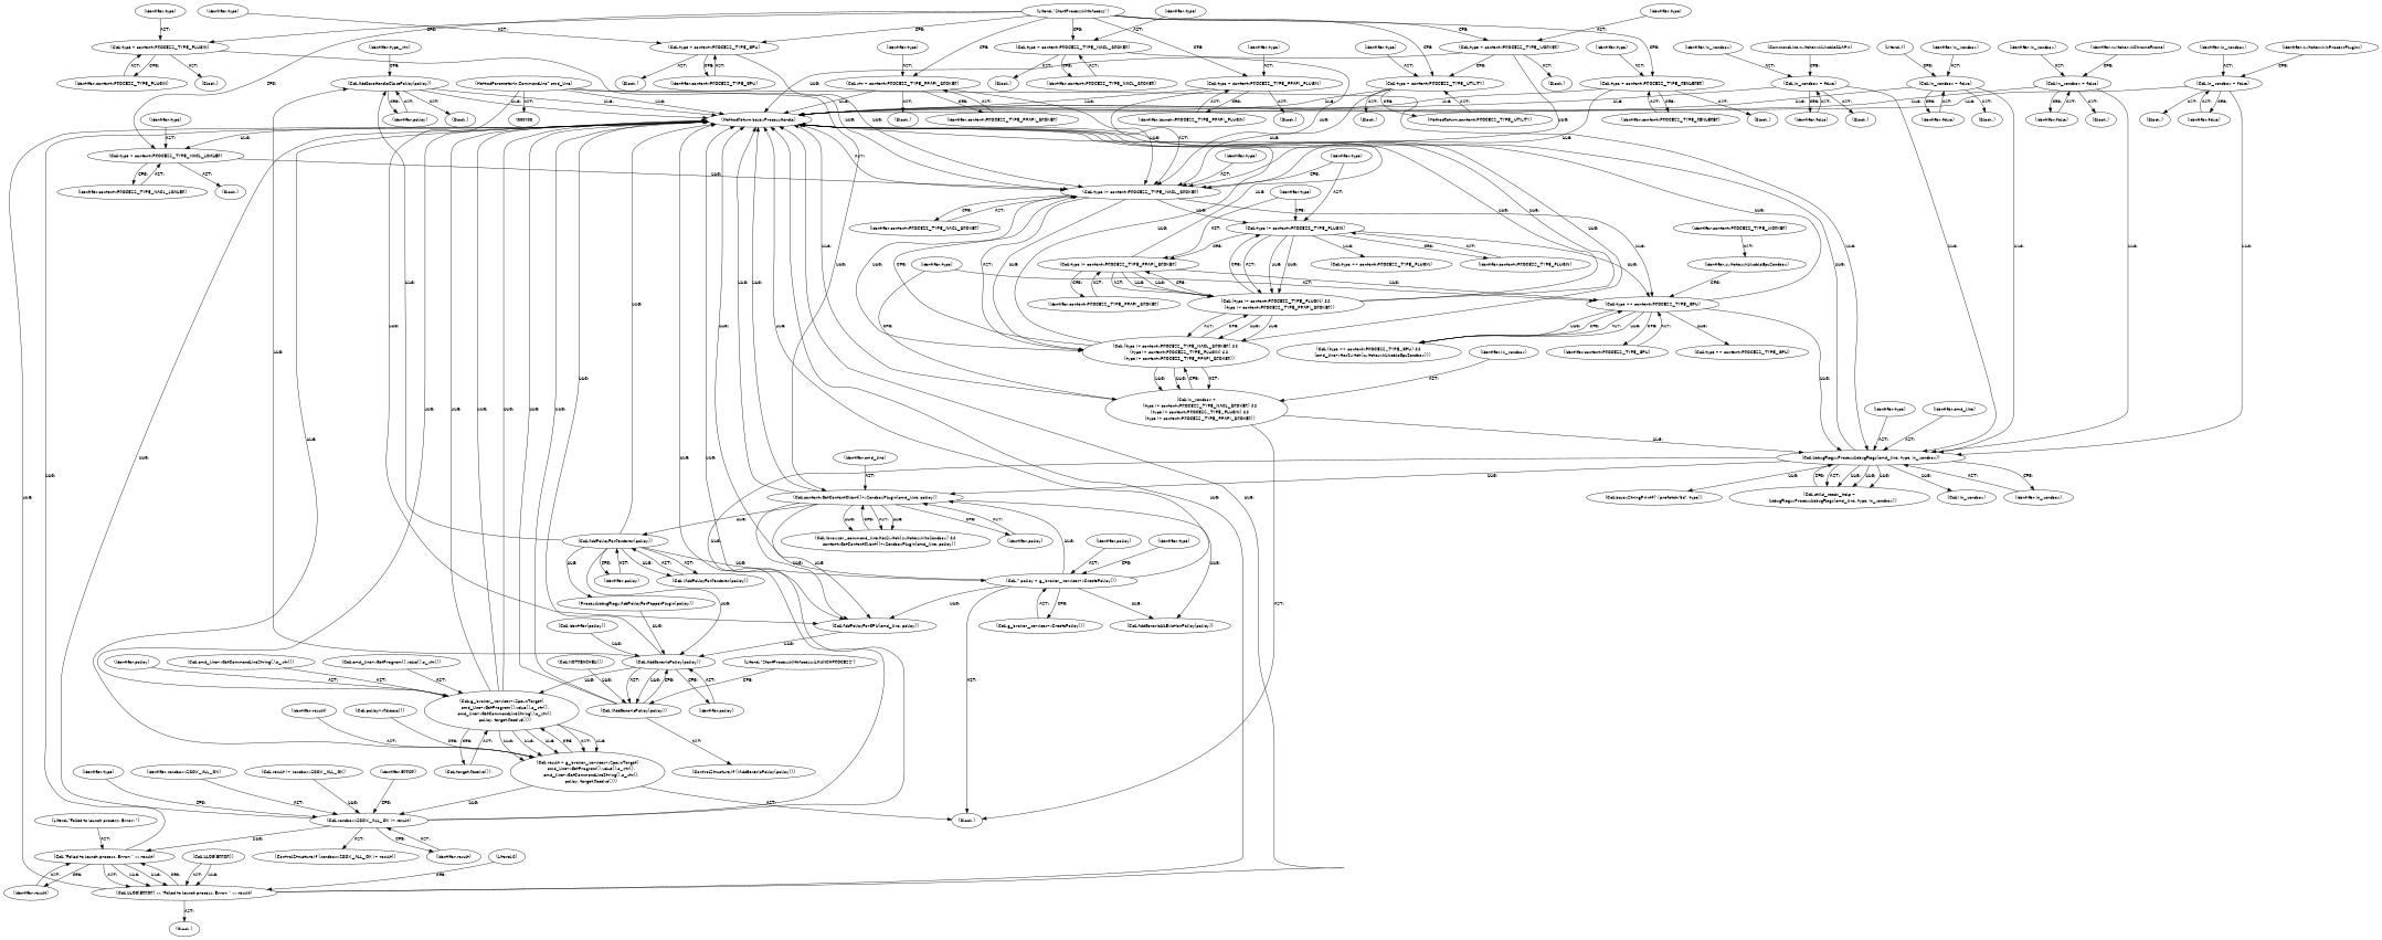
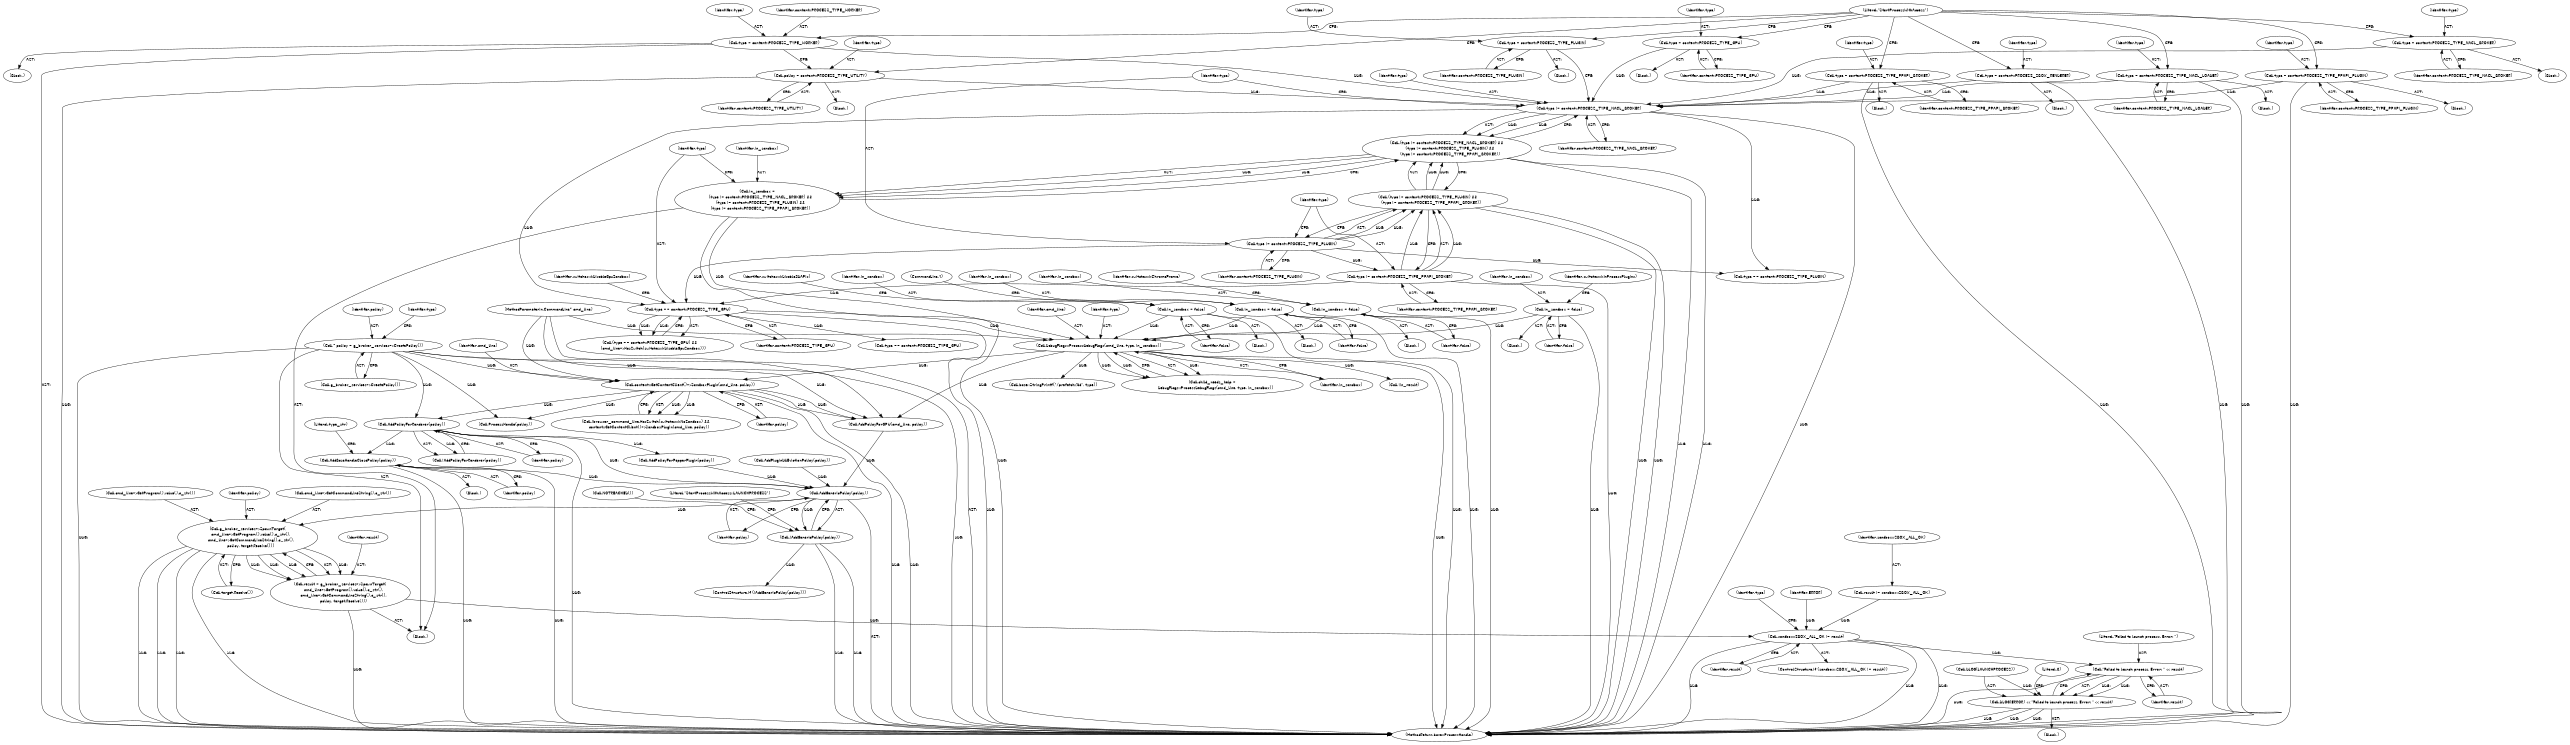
  digraph {
    fontname="Patrick Hand"
    node [fontname="Patrick Hand"]
    edge [fontname="Patrick Hand"]
    n1 [label="(Call,AddBaseHandleClosePolicy(policy))"]
    n2 [label="(Call,AddGenericPolicy(policy))"]
    n3 [label="(MethodReturn,base::ProcessHandle)"]
    n4 [label="(Identifier,policy)"]
    n5 [label="(Block,)"]
    n6 [label="(Call,!AddGenericPolicy(policy))"]
    n7 [label="(Call,g_broker_services->SpawnTarget(\n      cmd_line->GetProgram().value().c_str(),\n      cmd_line->GetCommandLineString().c_str(),\n      policy, target.Receive()))"]
    n8 [label="(Identifier,policy)"]
    n9 [label="(Call,AddPolicyForRenderer(policy))"]
-   n10 [label="(ProcessDebugFlags,AddPolicyForPepperPlugin(policy))"]
+   n10 [label="(Call,AddPolicyForPepperPlugin(policy))"]
    n11 [label="(Identifier,policy)"]
    n12 [label="(Call,!AddPolicyForRenderer(policy))"]
    n13 [label="(Call,* policy = g_broker_services->CreatePolicy())"]
    n14 [label="(Call,content::GetContentClient()->SandboxPlugin(cmd_line, policy))"]
    n15 [label="(Block,)"]
    n16 [label="(Call,g_broker_services->CreatePolicy())"]
    n17 [label="(Call,AddPolicyForGPU(cmd_line, policy))"]
-   n18 [label="(Call,AddGenericDllEvictionPolicy(policy))"]
+   n18 [label="(Call,ProcessHandle(policy))"]
    n19 [label="(Call,!browser_command_line.HasSwitch(switches::kNoSandbox) &&\n      content::GetContentClient()->SandboxPlugin(cmd_line, policy))"]
    n20 [label="(Identifier,policy)"]
    n21 [label="(Call,DebugFlags::ProcessDebugFlags(cmd_line, type, in_sandbox))"]
    n22 [label="(Identifier,in_sandbox)"]
    n23 [label="(Call,base::StringPrintf(\"/prefetch:%d\", type))"]
    n24 [label="(Call,child_needs_help =\n      DebugFlags::ProcessDebugFlags(cmd_line, type, in_sandbox))"]
-   n25 [label="(Call,!in_sandbox)"]
+   n25 [label="(Call,!in_result)"]
    n26 [label="(MethodParameterIn,CommandLine* cmd_line)"]
-   1000100
    n28 [label="(Call,type == content::PROCESS_TYPE_GPU)"]
    n29 [label="(Call,type == content::PROCESS_TYPE_GPU)"]
    n30 [label="(Call,(type == content::PROCESS_TYPE_GPU) &&\n      (cmd_line->HasSwitch(switches::kDisableGpuSandbox)))"]
    n31 [label="(Identifier,content::PROCESS_TYPE_GPU)"]
    n32 [label="(Call,type != content::PROCESS_TYPE_NACL_BROKER)"]
    n33 [label="(Call,type != content::PROCESS_TYPE_PLUGIN)"]
    n34 [label="(Call,(type != content::PROCESS_TYPE_NACL_BROKER) &&\n      (type != content::PROCESS_TYPE_PLUGIN) &&\n      (type != content::PROCESS_TYPE_PPAPI_BROKER))"]
    n35 [label="(Identifier,content::PROCESS_TYPE_NACL_BROKER)"]
    n36 [label="(Call,type != content::PROCESS_TYPE_PPAPI_BROKER)"]
    n37 [label="(Call,(type != content::PROCESS_TYPE_PLUGIN) &&\n      (type != content::PROCESS_TYPE_PPAPI_BROKER))"]
    n38 [label="(Call,type == content::PROCESS_TYPE_PLUGIN)"]
    n39 [label="(Identifier,content::PROCESS_TYPE_PLUGIN)"]
    n40 [label="(Call,in_sandbox =\n      (type != content::PROCESS_TYPE_NACL_BROKER) &&\n      (type != content::PROCESS_TYPE_PLUGIN) &&\n      (type != content::PROCESS_TYPE_PPAPI_BROKER))"]
    n41 [label="(Call,type = content::PROCESS_TYPE_PLUGIN)"]
    n42 [label="(Block,)"]
    n43 [label="(Identifier,content::PROCESS_TYPE_PLUGIN)"]
-   n44 [label="(Call,type = content::PROCESS_TYPE_UTILITY)"]
-   n45 [label="(MethodReturn,content::PROCESS_TYPE_UTILITY)"]
+   n44 [label="(Call,policy = content::PROCESS_TYPE_UTILITY)"]
+   n45 [label="(Identifier,content::PROCESS_TYPE_UTILITY)"]
    n46 [label="(Block,)"]
    n47 [label="(Call,type = content::PROCESS_TYPE_WORKER)"]
    n48 [label="(Block,)"]
    n49 [label="(Identifier,content::PROCESS_TYPE_WORKER)"]
-   n50 [label="(Call,type = content::PROCESS_TYPE_RENDERER)"]
+   n50 [label="(Call,type = content::PROCESS_SBOX_RENDERER)"]
    n51 [label="(Block,)"]
-   n52 [label="(Identifier,content::PROCESS_TYPE_RENDERER)"]
    n53 [label="(Call,type = content::PROCESS_TYPE_NACL_LOADER)"]
    n54 [label="(Block,)"]
    n55 [label="(Identifier,content::PROCESS_TYPE_NACL_LOADER)"]
-   n56 [label="(Call,str = content::PROCESS_TYPE_PPAPI_BROKER)"]
+   n56 [label="(Call,type = content::PROCESS_TYPE_PPAPI_BROKER)"]
    n57 [label="(Block,)"]
    n58 [label="(Identifier,content::PROCESS_TYPE_PPAPI_BROKER)"]
    n59 [label="(Call,type = content::PROCESS_TYPE_GPU)"]
    n60 [label="(Block,)"]
    n61 [label="(Identifier,content::PROCESS_TYPE_GPU)"]
    n62 [label="(Call,type = content::PROCESS_TYPE_NACL_BROKER)"]
    n63 [label="(Block,)"]
    n64 [label="(Identifier,content::PROCESS_TYPE_NACL_BROKER)"]
    n65 [label="(Call,type = content::PROCESS_TYPE_PPAPI_PLUGIN)"]
-   n66 [label="(Identifier,launch::PROCESS_TYPE_PPAPI_PLUGIN)"]
+   n66 [label="(Identifier,content::PROCESS_TYPE_PPAPI_PLUGIN)"]
    n67 [label="(Block,)"]
    n68 [label="(Identifier,content::PROCESS_TYPE_PPAPI_BROKER)"]
    n69 [label="(Call,in_sandbox = false)"]
    n70 [label="(Block,)"]
    n71 [label="(Identifier,false)"]
    n72 [label="(Call,in_sandbox = false)"]
    n73 [label="(Block,)"]
    n74 [label="(Identifier,false)"]
    n75 [label="(Call,in_sandbox = false)"]
    n76 [label="(Block,)"]
    n77 [label="(Identifier,false)"]
    n78 [label="(Call,in_sandbox = false)"]
    n79 [label="(Identifier,false)"]
    n80 [label="(Block,)"]
    n81 [label="(ControlStructure,if (!AddGenericPolicy(policy)))"]
    n82 [label="(Call,result = g_broker_services->SpawnTarget(\n      cmd_line->GetProgram().value().c_str(),\n      cmd_line->GetCommandLineString().c_str(),\n      policy, target.Receive()))"]
    n83 [label="(Call,target.Receive())"]
    n84 [label="(Call,sandbox::SBOX_ALL_OK != result)"]
    n85 [label="(Call,\"Failed to launch process. Error: \" << result)"]
    n86 [label="(Identifier,result)"]
    n87 [label="(ControlStructure,if (sandbox::SBOX_ALL_OK != result))"]
    n88 [label="(Call,DLOG(ERROR) << \"Failed to launch process. Error: \" << result)"]
    n89 [label="(Identifier,result)"]
    n90 [label="(Block,)"]
-   n91 [label="(Literal,1)"]
+   n91 [label="(CommandLine,1)"]
    n92 [label="(Literal,\"Failed to launch process. Error: \")"]
    n93 [label="(Identifier,in_sandbox)"]
-   n94 [label="(Identifier,type_str)"]
+   n94 [label="(Literal,type_str)"]
    n95 [label="(Identifier,policy)"]
    n96 [label="(Identifier,switches::kDisableGpuSandbox)"]
    n97 [label="(Identifier,type)"]
    n98 [label="(Identifier,type)"]
-   n99 [label="(Call,DLOG(ERROR))"]
+   n99 [label="(Call,DLOG(LAUNCHPROCESS))"]
    n100 [label="(Identifier,type)"]
    n101 [label="(Identifier,type)"]
    n102 [label="(Identifier,sandbox::SBOX_ALL_OK)"]
    n103 [label="(Identifier,type)"]
    n104 [label="(Call,cmd_line->GetCommandLineString().c_str())"]
    n105 [label="(Identifier,in_sandbox)"]
    n106 [label="(Identifier,switches::kInProcessPlugins)"]
    n107 [label="(Literal,\"StartProcessWithAccess\")"]
    n108 [label="(Identifier,policy)"]
    n109 [label="(Identifier,result)"]
    n110 [label="(Identifier,type)"]
    n111 [label="(Identifier,type)"]
    n112 [label="(Identifier,type)"]
-   n113 [label="(Call,Identifier(policy))"]
+   n113 [label="(Call,AddPluginDllEvictionPolicy(policy))"]
    n114 [label="(Identifier,in_sandbox)"]
    n115 [label="(Identifier,in_sandbox)"]
    n116 [label="(Identifier,type)"]
    n117 [label="(Call,result != sandbox::SBOX_ALL_OK)"]
    n118 [label="(Call,NOTREACHED())"]
    n119 [label="(Identifier,type)"]
    n120 [label="(Identifier,type)"]
    n121 [label="(Identifier,type)"]
    n122 [label="(Call,cmd_line->GetProgram().value().c_str())"]
    n123 [label="(Identifier,switches::kChromeFrame)"]
    n124 [label="(Literal,\"StartProcessWithAccess::LAUNCHPROCESS\")"]
    n125 [label="(Identifier,cmd_line)"]
    n126 [label="(Identifier,ERROR)"]
    n127 [label="(Identifier,cmd_line)"]
-   n128 [label="(CommandLine,switches::kDisable3DAPIs)"]
-   n129 [label="(Call,policy->Release())"]
+   n128 [label="(Identifier,switches::kDisable3DAPIs)"]
    n130 [label="(Identifier,type)"]
    n131 [label="(Identifier,type)"]
    n132 [label="(Identifier,type)"]
    n133 [label="(Identifier,type)"]
    n134 [label="(Identifier,in_sandbox)"]
    n135 [label="(Literal,0)"]
-   n2 -> n1 [label="DDG: "]
+   n1 -> n2 [label="DDG: "]
    n1 -> n3 [label="DDG: "]
    n1 -> n3 [label="DDG: "]
    n1 -> n4 [label="CFG: "]
    n1 -> n5 [label="AST: "]
-   n2 -> n3 [label="DDG: "]
+   n2 -> n3 [label="AST: "]
    n2 -> n6 [label="AST: "]
    n2 -> n6 [label="DDG: "]
    n2 -> n7 [label="DDG: "]
    n2 -> n8 [label="CFG: "]
    n4 -> n1 [label="AST: "]
    n6 -> n2 [label="CFG: "]
    n6 -> n3 [label="DDG: "]
    n6 -> n3 [label="DDG: "]
-   n6 -> n81 [label="AST: "]
+   n6 -> n81 [label="DDG: "]
    n7 -> n3 [label="DDG: "]
    n7 -> n3 [label="DDG: "]
    n7 -> n3 [label="DDG: "]
    n7 -> n3 [label="DDG: "]
    n7 -> n82 [label="AST: "]
    n7 -> n82 [label="DDG: "]
    n7 -> n82 [label="DDG: "]
    n7 -> n82 [label="DDG: "]
    n7 -> n82 [label="DDG: "]
    n7 -> n83 [label="CFG: "]
    n8 -> n2 [label="AST: "]
    n9 -> n1 [label="DDG: "]
    n9 -> n2 [label="DDG: "]
    n9 -> n3 [label="DDG: "]
    n9 -> n10 [label="DDG: "]
    n9 -> n11 [label="CFG: "]
    n9 -> n12 [label="AST: "]
    n9 -> n12 [label="DDG: "]
    n10 -> n2 [label="DDG: "]
    n11 -> n9 [label="AST: "]
-   n12 -> n9 [label="AST: "]
+   n12 -> n9 [label="CFG: "]
    n13 -> n3 [label="DDG: "]
    n13 -> n3 [label="DDG: "]
-   n9 -> n13 [label="DDG: "]
+   n13 -> n9 [label="DDG: "]
    n13 -> n14 [label="DDG: "]
    n13 -> n15 [label="AST: "]
    n13 -> n16 [label="CFG: "]
    n13 -> n17 [label="DDG: "]
    n13 -> n18 [label="DDG: "]
    n14 -> n3 [label="DDG: "]
    n14 -> n3 [label="DDG: "]
    n14 -> n9 [label="DDG: "]
    n14 -> n17 [label="DDG: "]
    n14 -> n17 [label="DDG: "]
    n14 -> n18 [label="DDG: "]
    n14 -> n19 [label="AST: "]
    n14 -> n19 [label="DDG: "]
    n14 -> n19 [label="DDG: "]
    n14 -> n20 [label="CFG: "]
    n16 -> n13 [label="AST: "]
    n17 -> n2 [label="DDG: "]
    n19 -> n14 [label="CFG: "]
    n20 -> n14 [label="AST: "]
    n21 -> n3 [label="DDG: "]
    n21 -> n14 [label="DDG: "]
    n21 -> n17 [label="DDG: "]
    n21 -> n22 [label="CFG: "]
    n21 -> n23 [label="DDG: "]
    n21 -> n24 [label="AST: "]
    n21 -> n24 [label="DDG: "]
    n21 -> n24 [label="DDG: "]
    n21 -> n24 [label="DDG: "]
    n21 -> n25 [label="DDG: "]
    n22 -> n21 [label="AST: "]
    n24 -> n21 [label="CFG: "]
-   n26 -> n3 [label="DDG: "]
+   n26 -> n3 [label="AST: "]
    n26 -> n14 [label="DDG: "]
    n26 -> n17 [label="DDG: "]
    n26 -> n21 [label="DDG: "]
-   n26 -> 1000100 [label="AST: "]
    n28 -> n3 [label="DDG: "]
    n28 -> n21 [label="DDG: "]
    n28 -> n29 [label="DDG: "]
    n28 -> n30 [label="AST: "]
    n28 -> n30 [label="DDG: "]
    n28 -> n30 [label="DDG: "]
    n28 -> n31 [label="CFG: "]
    n30 -> n28 [label="CFG: "]
    n31 -> n28 [label="AST: "]
-   n32 -> n3 [label="AST: "]
+   n32 -> n3 [label="DDG: "]
    n32 -> n28 [label="DDG: "]
-   n32 -> n33 [label="DDG: "]
+   n32 -> n38 [label="DDG: "]
    n32 -> n34 [label="AST: "]
    n32 -> n34 [label="DDG: "]
    n32 -> n34 [label="DDG: "]
    n32 -> n35 [label="CFG: "]
    n33 -> n28 [label="DDG: "]
-   n33 -> n36 [label="CFG: "]
+   n33 -> n36 [label="DDG: "]
    n33 -> n37 [label="AST: "]
    n33 -> n37 [label="DDG: "]
    n33 -> n37 [label="DDG: "]
    n33 -> n38 [label="DDG: "]
    n33 -> n39 [label="CFG: "]
    n34 -> n3 [label="DDG: "]
    n34 -> n3 [label="DDG: "]
    n34 -> n32 [label="CFG: "]
    n34 -> n37 [label="CFG: "]
    n34 -> n40 [label="AST: "]
    n34 -> n40 [label="DDG: "]
    n34 -> n40 [label="DDG: "]
    n35 -> n32 [label="AST: "]
    n36 -> n3 [label="DDG: "]
    n36 -> n28 [label="DDG: "]
    n36 -> n37 [label="AST: "]
    n36 -> n37 [label="DDG: "]
    n36 -> n37 [label="DDG: "]
    n36 -> n68 [label="CFG: "]
    n37 -> n3 [label="DDG: "]
    n37 -> n3 [label="DDG: "]
    n37 -> n33 [label="CFG: "]
    n37 -> n34 [label="AST: "]
    n37 -> n34 [label="DDG: "]
    n37 -> n34 [label="DDG: "]
    n37 -> n36 [label="CFG: "]
    n39 -> n33 [label="AST: "]
    n40 -> n3 [label="DDG: "]
    n40 -> n15 [label="AST: "]
    n40 -> n21 [label="DDG: "]
    n40 -> n34 [label="CFG: "]
-   n41 -> n32 [label="DDG: "]
+   n41 -> n32 [label="CFG: "]
    n41 -> n42 [label="AST: "]
    n41 -> n43 [label="CFG: "]
    n43 -> n41 [label="AST: "]
    n44 -> n3 [label="DDG: "]
    n44 -> n32 [label="DDG: "]
    n44 -> n45 [label="CFG: "]
    n44 -> n46 [label="AST: "]
    n45 -> n44 [label="AST: "]
-   n47 -> n3 [label="DDG: "]
+   n47 -> n3 [label="AST: "]
    n47 -> n32 [label="DDG: "]
    n47 -> n44 [label="CFG: "]
    n47 -> n48 [label="AST: "]
-   n49 -> n96 [label="AST: "]
+   n49 -> n47 [label="AST: "]
    n50 -> n3 [label="DDG: "]
    n50 -> n32 [label="DDG: "]
    n50 -> n51 [label="AST: "]
-   n50 -> n52 [label="CFG: "]
-   n52 -> n50 [label="AST: "]
-   n3 -> n53 [label="DDG: "]
+   n53 -> n3 [label="DDG: "]
    n53 -> n32 [label="DDG: "]
    n53 -> n54 [label="AST: "]
    n53 -> n55 [label="CFG: "]
    n55 -> n53 [label="AST: "]
    n56 -> n3 [label="DDG: "]
    n56 -> n32 [label="DDG: "]
    n56 -> n57 [label="AST: "]
    n56 -> n58 [label="CFG: "]
    n58 -> n56 [label="AST: "]
    n59 -> n32 [label="DDG: "]
    n59 -> n60 [label="AST: "]
    n59 -> n61 [label="CFG: "]
    n61 -> n59 [label="AST: "]
    n62 -> n32 [label="DDG: "]
    n62 -> n63 [label="AST: "]
    n62 -> n64 [label="CFG: "]
    n64 -> n62 [label="AST: "]
    n65 -> n3 [label="DDG: "]
-   n65 -> n32 [label="AST: "]
+   n65 -> n32 [label="DDG: "]
    n65 -> n66 [label="CFG: "]
    n65 -> n67 [label="AST: "]
    n66 -> n65 [label="AST: "]
    n68 -> n36 [label="AST: "]
    n69 -> n3 [label="DDG: "]
    n69 -> n21 [label="DDG: "]
    n69 -> n70 [label="AST: "]
    n69 -> n71 [label="CFG: "]
    n71 -> n69 [label="AST: "]
    n72 -> n3 [label="DDG: "]
    n72 -> n21 [label="DDG: "]
    n72 -> n73 [label="AST: "]
    n72 -> n74 [label="CFG: "]
    n74 -> n72 [label="AST: "]
    n75 -> n3 [label="DDG: "]
    n75 -> n21 [label="DDG: "]
    n75 -> n76 [label="AST: "]
    n75 -> n77 [label="CFG: "]
    n77 -> n75 [label="AST: "]
    n78 -> n3 [label="DDG: "]
    n78 -> n21 [label="DDG: "]
    n78 -> n79 [label="CFG: "]
    n78 -> n80 [label="AST: "]
    n79 -> n78 [label="AST: "]
    n82 -> n3 [label="DDG: "]
    n82 -> n7 [label="CFG: "]
    n82 -> n15 [label="AST: "]
    n82 -> n84 [label="DDG: "]
    n83 -> n7 [label="AST: "]
    n84 -> n3 [label="DDG: "]
    n84 -> n3 [label="DDG: "]
    n84 -> n3 [label="DDG: "]
    n84 -> n85 [label="DDG: "]
    n84 -> n86 [label="CFG: "]
    n84 -> n87 [label="AST: "]
    n85 -> n3 [label="DDG: "]
    n85 -> n88 [label="AST: "]
    n85 -> n88 [label="DDG: "]
    n85 -> n88 [label="DDG: "]
    n85 -> n89 [label="CFG: "]
    n86 -> n84 [label="AST: "]
    n88 -> n3 [label="DDG: "]
    n88 -> n3 [label="DDG: "]
    n88 -> n3 [label="DDG: "]
    n88 -> n85 [label="CFG: "]
    n88 -> n90 [label="AST: "]
    n89 -> n85 [label="AST: "]
    n91 -> n72 [label="CFG: "]
    n92 -> n85 [label="AST: "]
    n93 -> n78 [label="AST: "]
    n94 -> n1 [label="CFG: "]
    n95 -> n7 [label="AST: "]
    n96 -> n28 [label="CFG: "]
    n97 -> n84 [label="CFG: "]
    n98 -> n44 [label="AST: "]
    n99 -> n88 [label="AST: "]
    n99 -> n88 [label="DDG: "]
    n100 -> n33 [label="CFG: "]
    n100 -> n36 [label="AST: "]
    n101 -> n41 [label="AST: "]
-   n102 -> n84 [label="AST: "]
+   n102 -> n117 [label="AST: "]
    n103 -> n32 [label="CFG: "]
    n103 -> n33 [label="AST: "]
    n104 -> n7 [label="AST: "]
    n105 -> n72 [label="AST: "]
    n106 -> n78 [label="CFG: "]
    n107 -> n41 [label="CFG: "]
    n107 -> n44 [label="CFG: "]
    n107 -> n47 [label="CFG: "]
    n107 -> n50 [label="CFG: "]
    n107 -> n53 [label="CFG: "]
    n107 -> n56 [label="CFG: "]
    n107 -> n59 [label="CFG: "]
    n107 -> n62 [label="CFG: "]
    n107 -> n65 [label="CFG: "]
    n108 -> n13 [label="AST: "]
    n109 -> n82 [label="AST: "]
    n110 -> n47 [label="AST: "]
    n111 -> n32 [label="AST: "]
    n112 -> n65 [label="AST: "]
    n113 -> n2 [label="DDG: "]
    n114 -> n40 [label="AST: "]
    n115 -> n75 [label="AST: "]
    n116 -> n21 [label="AST: "]
    n117 -> n84 [label="DDG: "]
-   n118 -> n6 [label="DDG: "]
+   n118 -> n6 [label="CFG: "]
    n119 -> n53 [label="AST: "]
    n120 -> n62 [label="AST: "]
    n121 -> n13 [label="CFG: "]
    n122 -> n7 [label="AST: "]
    n123 -> n75 [label="CFG: "]
    n124 -> n6 [label="CFG: "]
    n125 -> n14 [label="AST: "]
-   n126 -> n84 [label="CFG: "]
+   n126 -> n84 [label="DDG: "]
    n127 -> n21 [label="AST: "]
    n128 -> n69 [label="CFG: "]
-   n129 -> n82 [label="CFG: "]
    n130 -> n28 [label="AST: "]
    n130 -> n40 [label="CFG: "]
    n131 -> n50 [label="AST: "]
    n132 -> n59 [label="AST: "]
    n133 -> n56 [label="AST: "]
    n134 -> n69 [label="AST: "]
    n135 -> n88 [label="CFG: "]
  }
